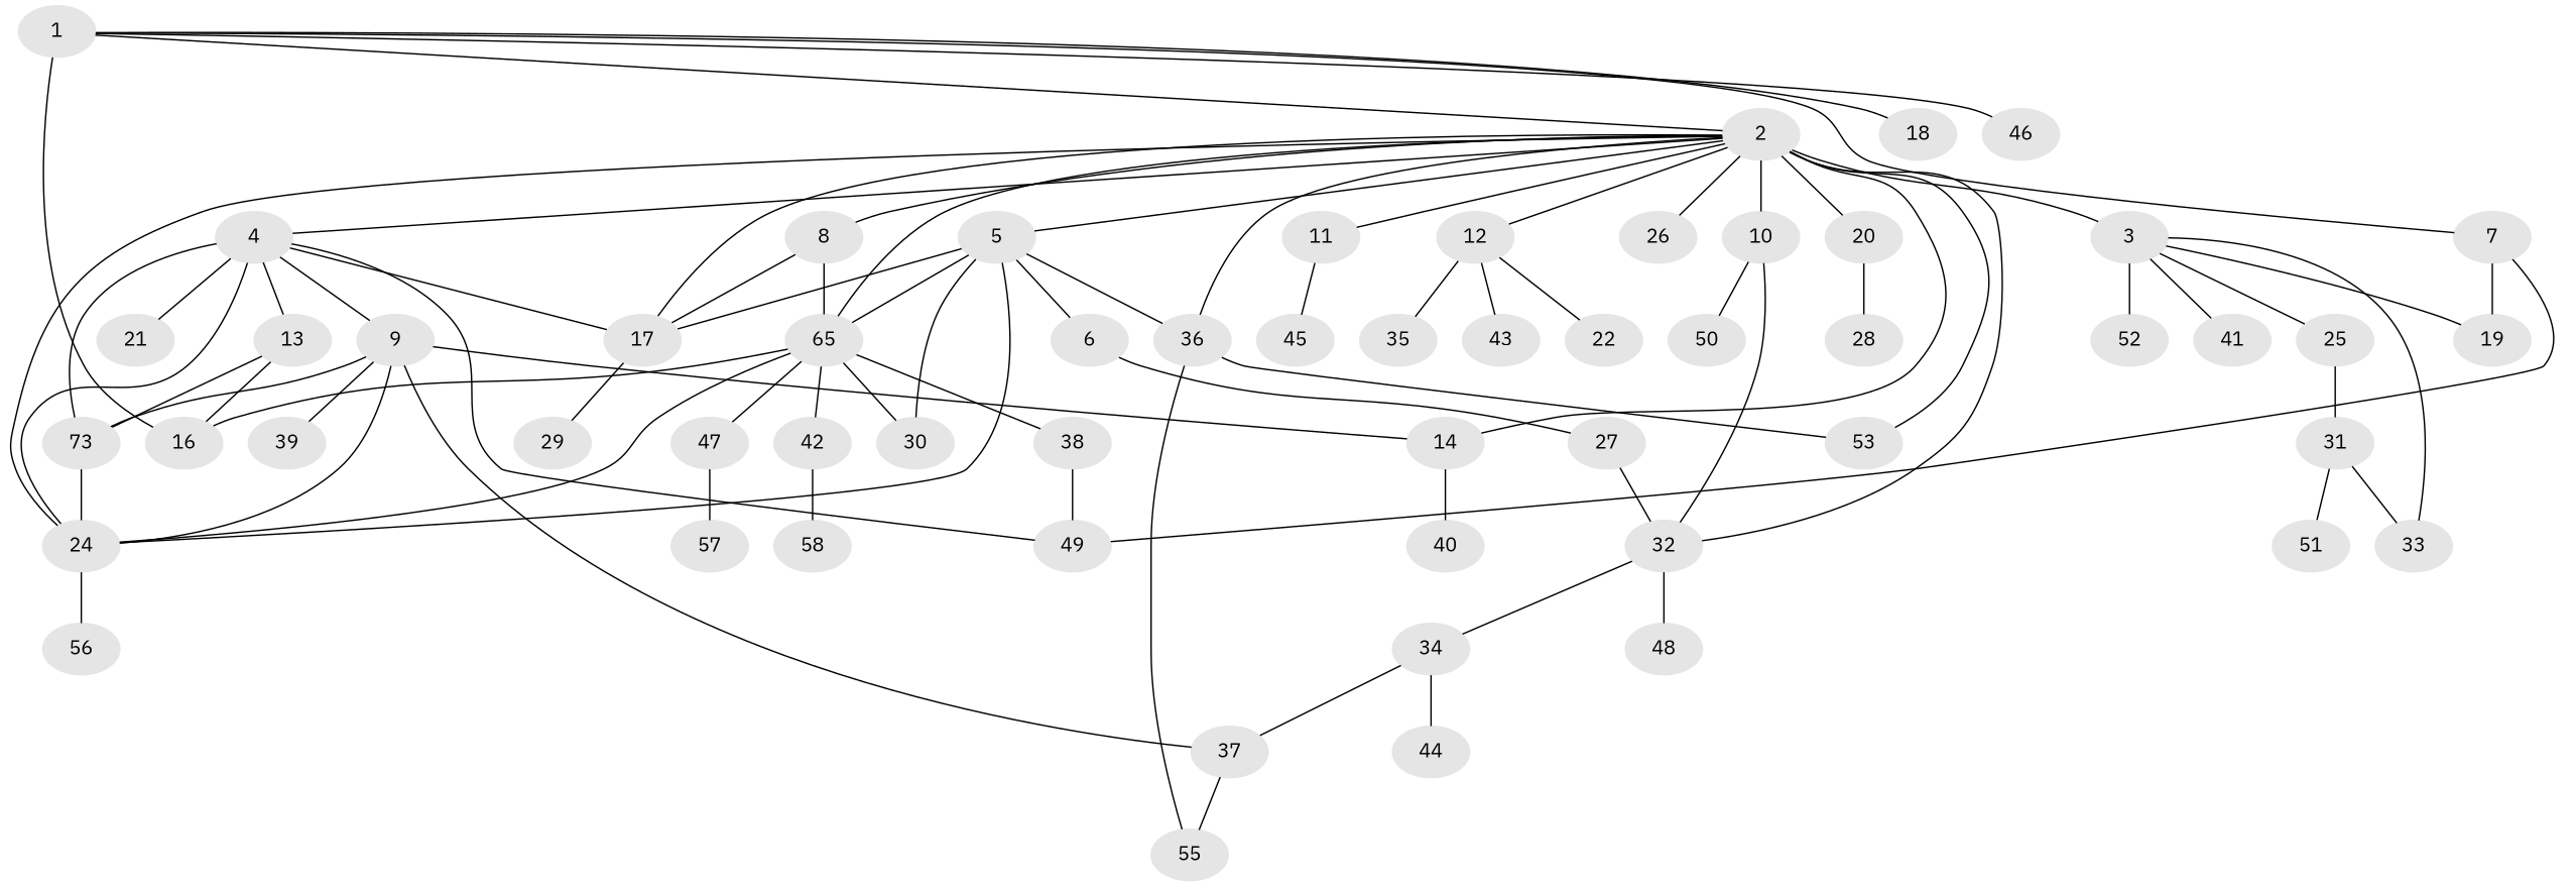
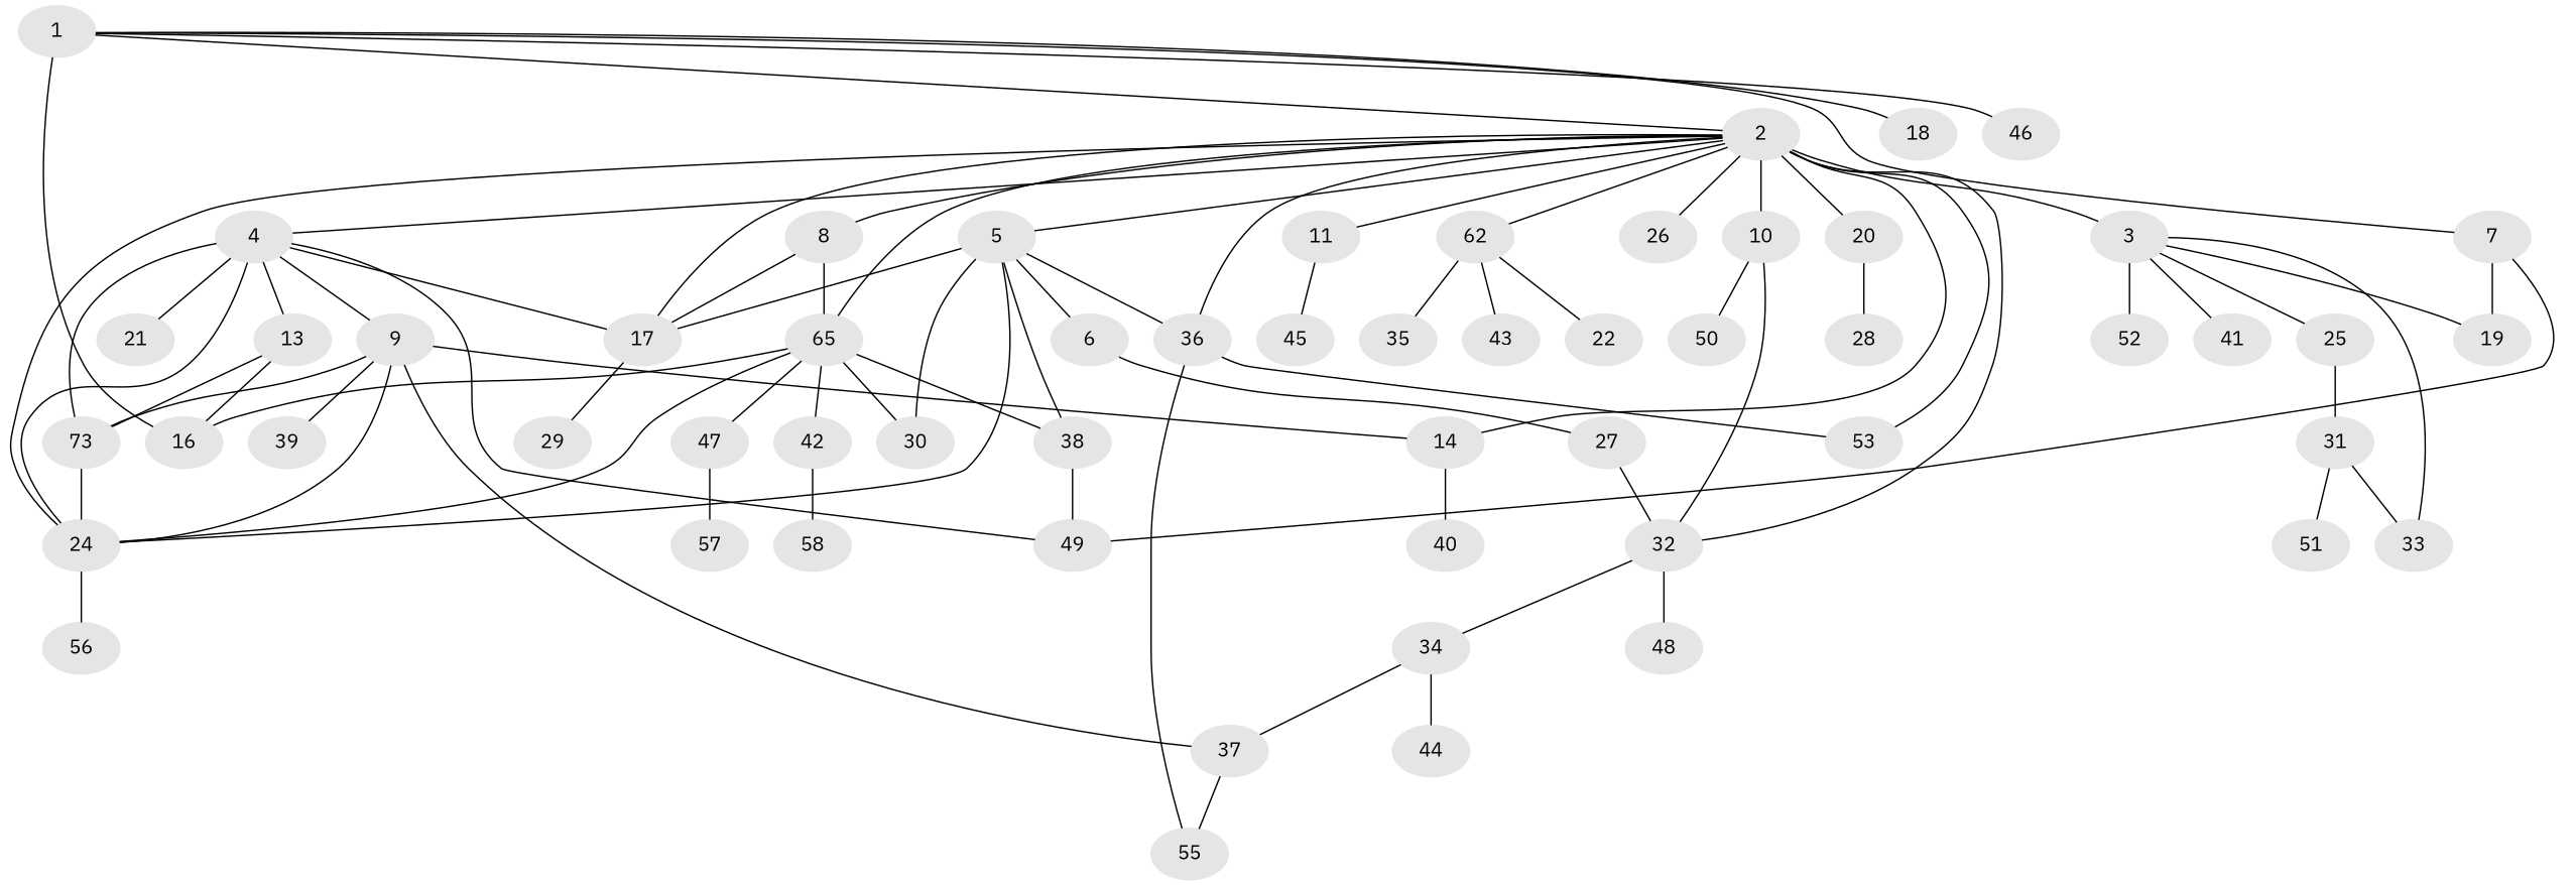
  graph {
    fontname="IBM Plex Sans"
    node [color=gray90 fontname="IBM Plex Sans" style=filled]
    edge [fontname="IBM Plex Sans" weight=1.0]
    1
    2
    7
    16
    18
    46
    3
    4
    5
    8
    10
    11
-   12
+   12 [label=62]
    14
    n15 [label=65]
    17
    20
    24
    26
    32
    36
    53
    19
    49
    25
    33
    41
    52
    9
    13
    21
    n32 [label=73]
    6
    30
    50
    45
    22
    35
    43
    40
    38
    42
    47
    29
    28
    56
    34
    48
    55
    31
    37
    39
    27
    58
    57
    51
    44
    1 -- 2
    1 -- 7
    1 -- 16 [weight=6.0]
    1 -- 18
    1 -- 46
    2 -- 3 [weight=9.0]
    2 -- 4
    2 -- 5
    2 -- 8
    2 -- 10
    2 -- 11
    2 -- 12
    2 -- 14
    2 -- n15
    2 -- 17
    2 -- 20
    2 -- 24
    2 -- 26
    2 -- 32
    2 -- 36
    2 -- 53
    7 -- 19 [weight=4.0]
    7 -- 49
    3 -- 19
    3 -- 25
    3 -- 33
    3 -- 41
    3 -- 52
    4 -- 17
    4 -- 24
    4 -- 49
    4 -- 9
    4 -- 13
    4 -- 21 [weight=3.0]
    4 -- n32
-   5 -- n15 [weight=10.0]
+   5 -- 38 [weight=10.0]
    5 -- 17
    5 -- 24
    5 -- 36
    5 -- 6
    5 -- 30
    8 -- n15
    8 -- 17
    10 -- 32
    10 -- 50
    11 -- 45
    12 -- 22
    12 -- 35 [weight=3.0]
    12 -- 43
    14 -- 40 [weight=2.0]
    n15 -- 16
    n15 -- 24
    n15 -- 30
    n15 -- 38
    n15 -- 42
    n15 -- 47
    17 -- 29 [weight=2.0]
    20 -- 28
    24 -- 56
    32 -- 34
    32 -- 48
    36 -- 53 [weight=2.0]
    36 -- 55
    25 -- 31
    9 -- 14
    9 -- 24
    9 -- n32
    9 -- 37
    9 -- 39
    13 -- 16
    13 -- n32
    n32 -- 24 [weight=2.0]
    6 -- 27
    38 -- 49
    42 -- 58
    47 -- 57
    34 -- 37
    34 -- 44
    31 -- 33
    31 -- 51
    37 -- 55
    27 -- 32
  }
